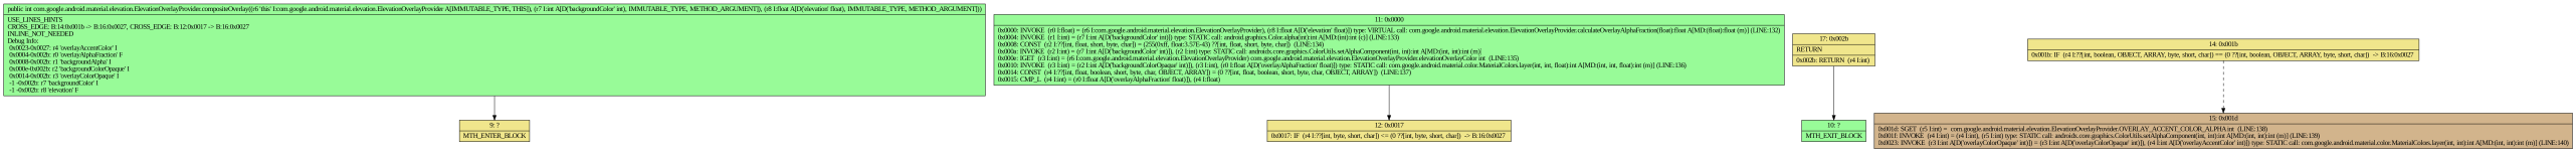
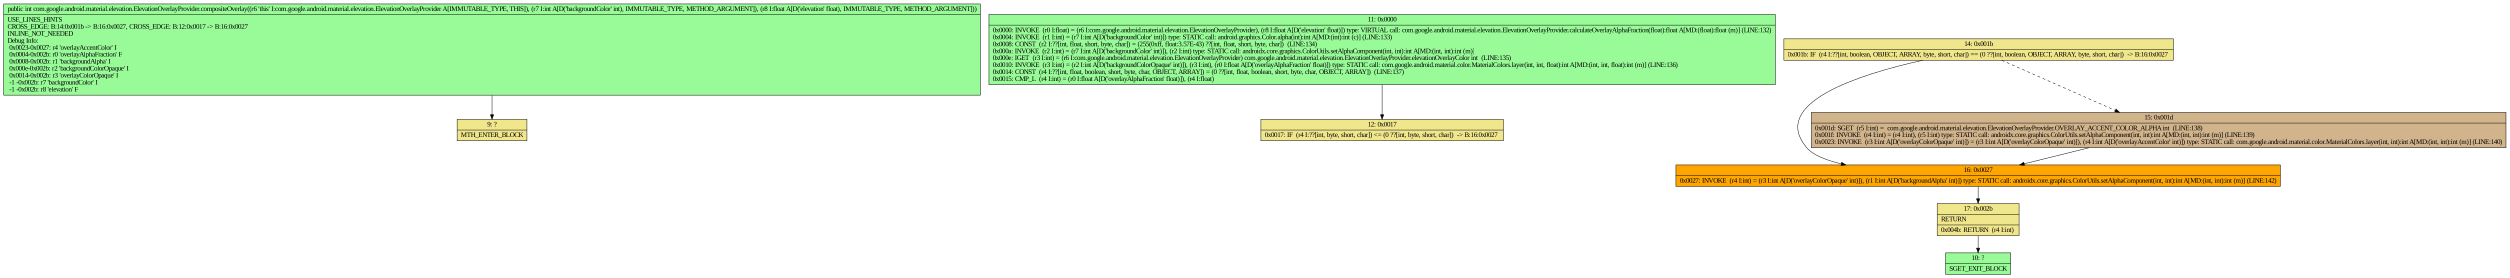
  digraph {
    fontname="Liberation Serif"
    node [fillcolor=khaki fontname="Liberation Serif" shape=record style=filled]
    edge [fontname="Liberation Serif"]
    n1 [label="{9\:\ ?|MTH_ENTER_BLOCK\l}"]
    n2 [fillcolor=palegreen label="{11\:\ 0x0000|0x0000: INVOKE  (r0 I:float) = (r6 I:com.google.android.material.elevation.ElevationOverlayProvider), (r8 I:float A[D('elevation' float)]) type: VIRTUAL call: com.google.android.material.elevation.ElevationOverlayProvider.calculateOverlayAlphaFraction(float):float A[MD:(float):float (m)] (LINE:132)\l0x0004: INVOKE  (r1 I:int) = (r7 I:int A[D('backgroundColor' int)]) type: STATIC call: android.graphics.Color.alpha(int):int A[MD:(int):int (c)] (LINE:133)\l0x0008: CONST  (r2 I:??[int, float, short, byte, char]) = (255(0xff, float:3.57E\-43) ??[int, float, short, byte, char])  (LINE:134)\l0x000a: INVOKE  (r2 I:int) = (r7 I:int A[D('backgroundColor' int)]), (r2 I:int) type: STATIC call: androidx.core.graphics.ColorUtils.setAlphaComponent(int, int):int A[MD:(int, int):int (m)]\l0x000e: IGET  (r3 I:int) = (r6 I:com.google.android.material.elevation.ElevationOverlayProvider) com.google.android.material.elevation.ElevationOverlayProvider.elevationOverlayColor int  (LINE:135)\l0x0010: INVOKE  (r3 I:int) = (r2 I:int A[D('backgroundColorOpaque' int)]), (r3 I:int), (r0 I:float A[D('overlayAlphaFraction' float)]) type: STATIC call: com.google.android.material.color.MaterialColors.layer(int, int, float):int A[MD:(int, int, float):int (m)] (LINE:136)\l0x0014: CONST  (r4 I:??[int, float, boolean, short, byte, char, OBJECT, ARRAY]) = (0 ??[int, float, boolean, short, byte, char, OBJECT, ARRAY])  (LINE:137)\l0x0015: CMP_L  (r4 I:int) = (r0 I:float A[D('overlayAlphaFraction' float)]), (r4 I:float) \l}"]
    n3 [label="{12\:\ 0x0017|0x0017: IF  (r4 I:??[int, byte, short, char]) \<= (0 ??[int, byte, short, char])  \-\> B:16:0x0027 \l}"]
-   n5 [label="{17\:\ 0x002b|RETURN\l|0x002b: RETURN  (r4 I:int) \l}"]
+   n4 [fillcolor=orange label="{16\:\ 0x0027|0x0027: INVOKE  (r4 I:int) = (r3 I:int A[D('overlayColorOpaque' int)]), (r1 I:int A[D('backgroundAlpha' int)]) type: STATIC call: androidx.core.graphics.ColorUtils.setAlphaComponent(int, int):int A[MD:(int, int):int (m)] (LINE:142)\l}"]
+   n5 [label="{17\:\ 0x002b|RETURN\l|0x004b: RETURN  (r4 I:int) \l}"]
    n6 [label="{14\:\ 0x001b|0x001b: IF  (r4 I:??[int, boolean, OBJECT, ARRAY, byte, short, char]) == (0 ??[int, boolean, OBJECT, ARRAY, byte, short, char])  \-\> B:16:0x0027 \l}"]
    n7 [fillcolor=tan label="{15\:\ 0x001d|0x001d: SGET  (r5 I:int) =  com.google.android.material.elevation.ElevationOverlayProvider.OVERLAY_ACCENT_COLOR_ALPHA int  (LINE:138)\l0x001f: INVOKE  (r4 I:int) = (r4 I:int), (r5 I:int) type: STATIC call: androidx.core.graphics.ColorUtils.setAlphaComponent(int, int):int A[MD:(int, int):int (m)] (LINE:139)\l0x0023: INVOKE  (r3 I:int A[D('overlayColorOpaque' int)]) = (r3 I:int A[D('overlayColorOpaque' int)]), (r4 I:int A[D('overlayAccentColor' int)]) type: STATIC call: com.google.android.material.color.MaterialColors.layer(int, int):int A[MD:(int, int):int (m)] (LINE:140)\l}"]
-   n8 [fillcolor=palegreen label="{10\:\ ?|MTH_EXIT_BLOCK\l}"]
+   n8 [fillcolor=palegreen label="{10\:\ ?|SGET_EXIT_BLOCK\l}"]
    n9 [fillcolor=palegreen label="{public int com.google.android.material.elevation.ElevationOverlayProvider.compositeOverlay((r6 'this' I:com.google.android.material.elevation.ElevationOverlayProvider A[IMMUTABLE_TYPE, THIS]), (r7 I:int A[D('backgroundColor' int), IMMUTABLE_TYPE, METHOD_ARGUMENT]), (r8 I:float A[D('elevation' float), IMMUTABLE_TYPE, METHOD_ARGUMENT]))  | USE_LINES_HINTS\lCROSS_EDGE: B:14:0x001b \-\> B:16:0x0027, CROSS_EDGE: B:12:0x0017 \-\> B:16:0x0027\lINLINE_NOT_NEEDED\lDebug Info:\l  0x0023\-0x0027: r4 'overlayAccentColor' I\l  0x0004\-0x002b: r0 'overlayAlphaFraction' F\l  0x0008\-0x002b: r1 'backgroundAlpha' I\l  0x000e\-0x002b: r2 'backgroundColorOpaque' I\l  0x0014\-0x002b: r3 'overlayColorOpaque' I\l  \-1 \-0x002b: r7 'backgroundColor' I\l  \-1 \-0x002b: r8 'elevation' F\l}"]
    n2 -> n3
+   n4 -> n5
    n5 -> n8
+   n6 -> n4
    n6 -> n7 [style=dashed]
+   n7 -> n4
    n9 -> n1
  }
